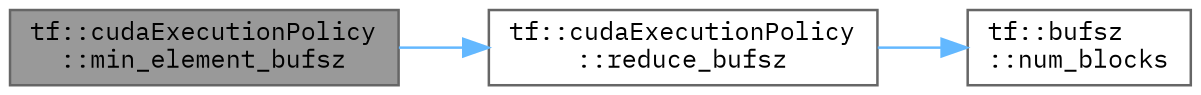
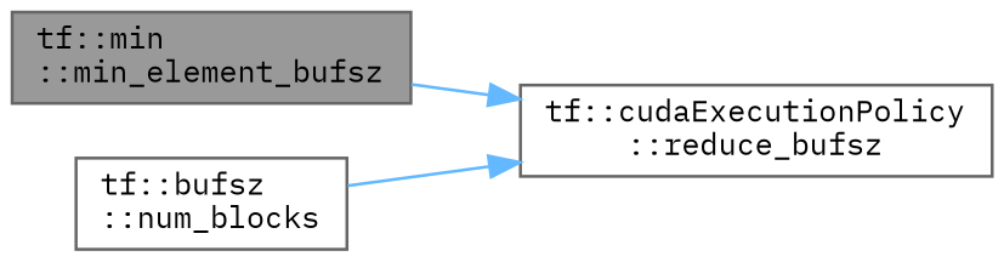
  digraph {
    fontname="IBM Plex Mono"
    rankdir=LR
    node [color=grey40 fillcolor=white fontname="IBM Plex Mono" fontsize=10 shape=box style=filled]
    edge [color=steelblue1 fontname="IBM Plex Mono" fontsize=10 labelfontname=Helvetica labelfontsize=10 style=solid]
-   n1 [color=gray40 fillcolor=grey60 fontcolor=black height=0.2 label="tf::cudaExecutionPolicy\l::min_element_bufsz" width=0.4]
+   n1 [color=gray40 fillcolor=grey60 fontcolor=black height=0.2 label="tf::min\l::min_element_bufsz" width=0.4]
    n2 [height=0.2 label="tf::cudaExecutionPolicy\l::reduce_bufsz" width=0.4]
    n3 [height=0.2 label="tf::bufsz\l::num_blocks" width=0.4]
    n1 -> n2
-   n2 -> n3
+   n3 -> n2
  }
